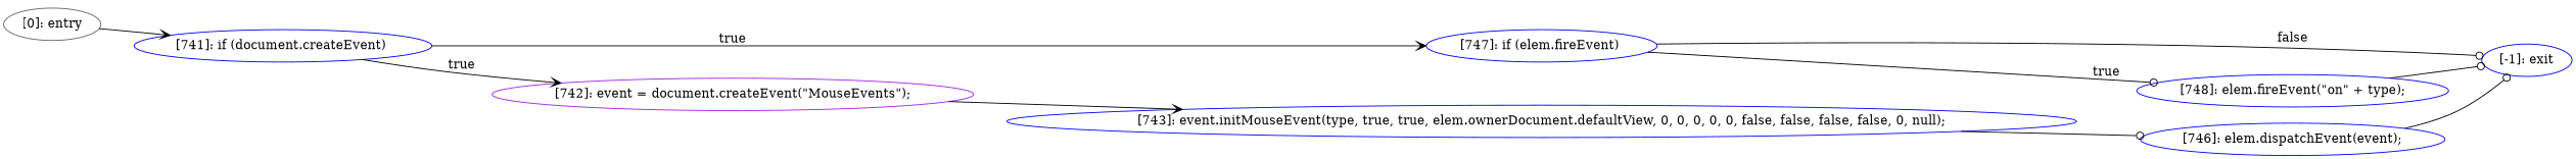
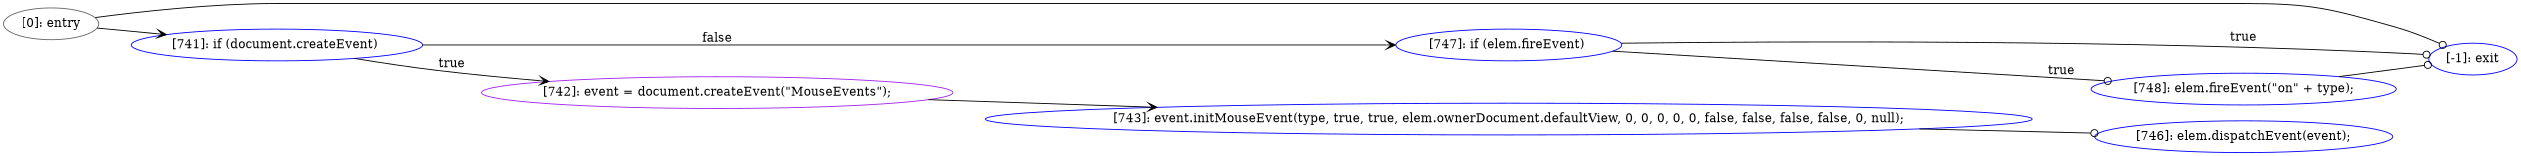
  digraph {
    rankdir=LR
    node [color=blue]
    edge [arrowhead=odot]
    n1 [label="[746]: elem.dispatchEvent(event);\n"]
    n2 [label="[-1]: exit"]
    n3 [label="[741]: if (document.createEvent) "]
    n4 [label="[747]: if (elem.fireEvent) "]
    n5 [color=purple label="[742]: event = document.createEvent(\"MouseEvents\");\n"]
    n6 [label="[748]: elem.fireEvent(\"on\" + type);\n"]
    n7 [label="[743]: event.initMouseEvent(type, true, true, elem.ownerDocument.defaultView, 0, 0, 0, 0, 0, false, false, false, false, 0, null);\n"]
    n8 [color=gray40 label="[0]: entry"]
-   n1 -> n2
-   n3 -> n4 [arrowhead=vee label=true]
+   n8 -> n2
+   n3 -> n4 [arrowhead=vee label=false]
    n3 -> n5 [arrowhead=vee label=true]
-   n4 -> n2 [label=false]
+   n4 -> n2 [label=true]
    n4 -> n6 [label=true]
    n5 -> n7 [arrowhead=vee]
    n6 -> n2
    n7 -> n1
    n8 -> n3 [arrowhead=vee]
  }
